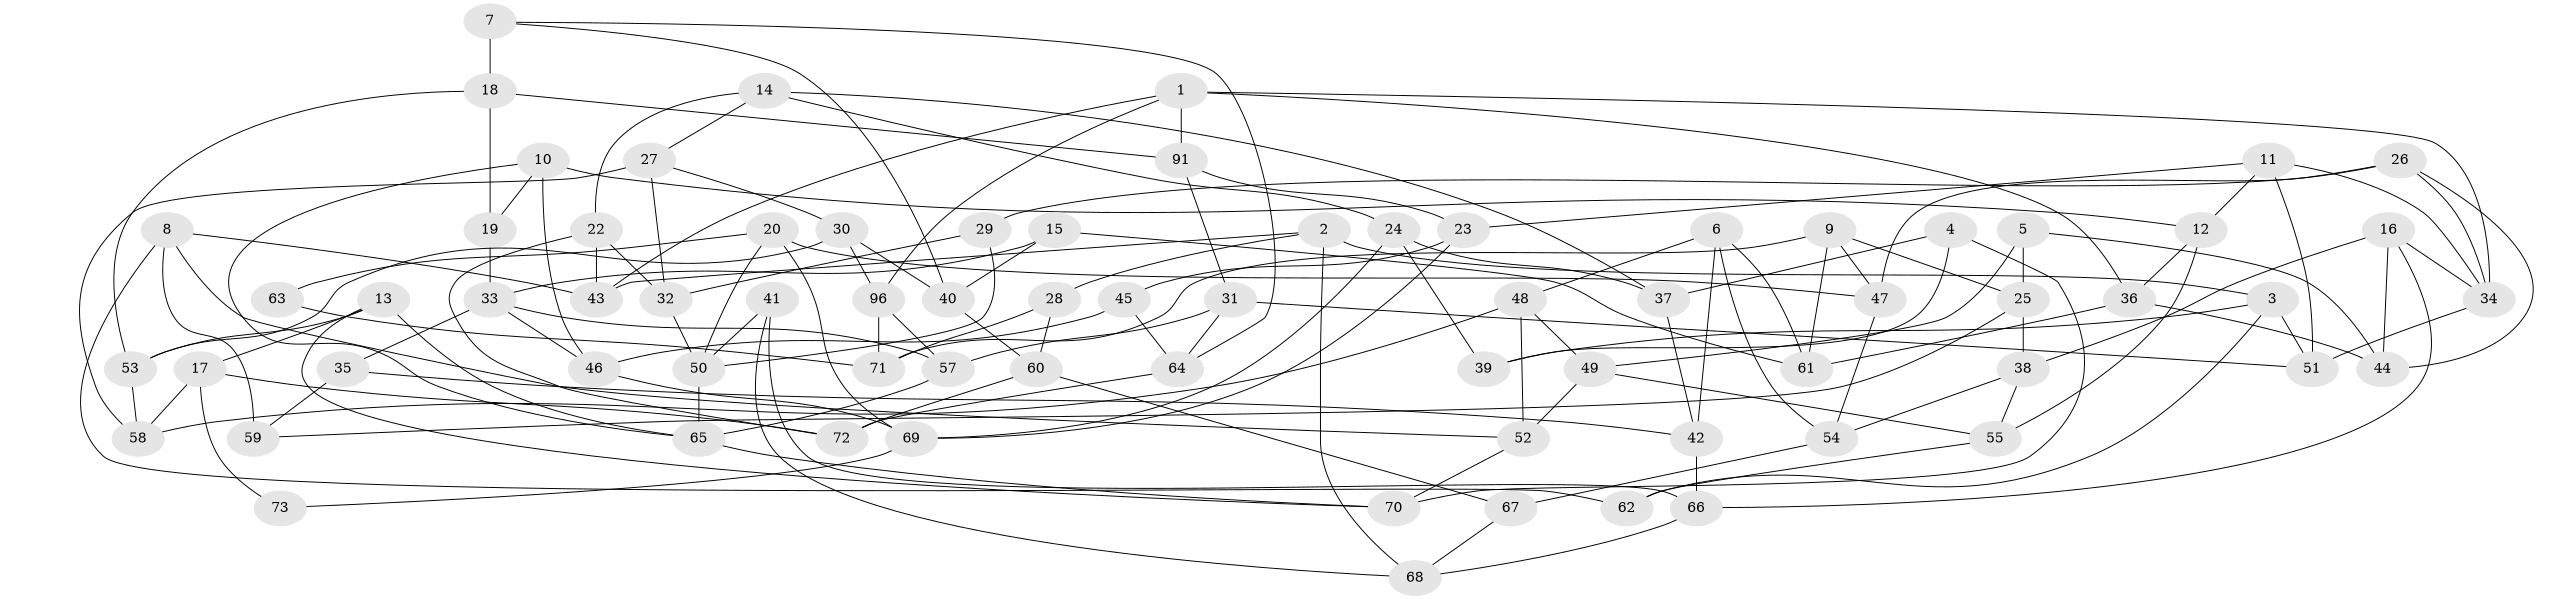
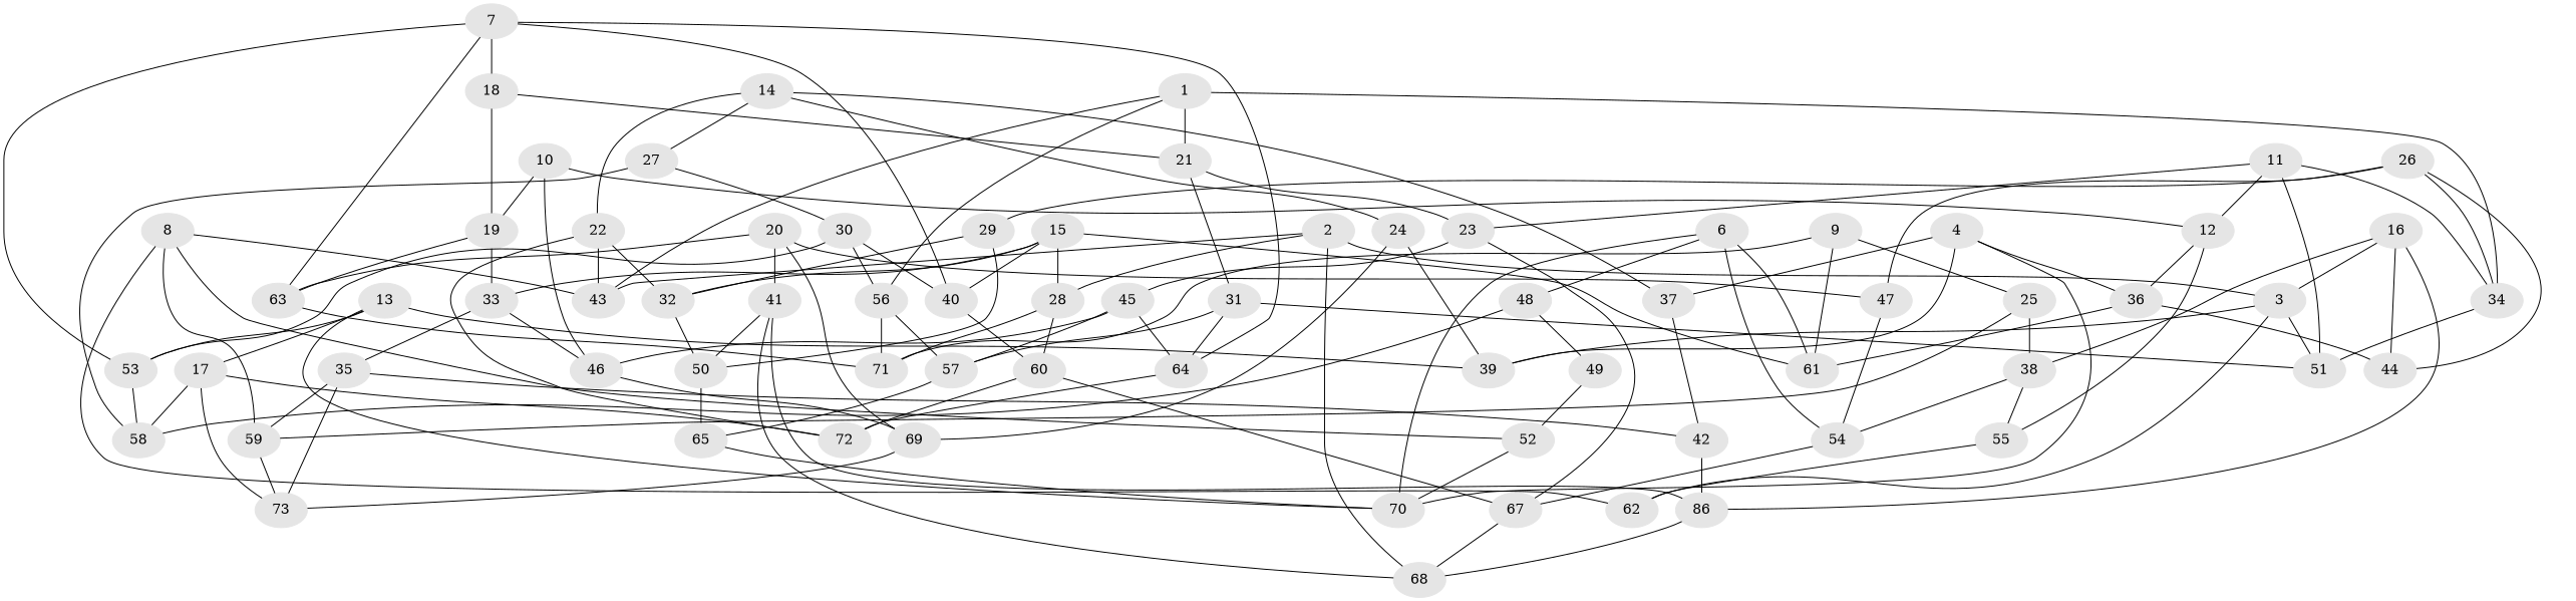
  graph {
    node [color=gray90 style=filled]
    1
-   21 [label=91]
+   21
    34
    43
-   56 [label=96]
+   56
    23
    31
    51
    71
    57
    2
    3
    28
    68
    39
    62
    60
    4
    36
    37
    70
    44
    61
    42
-   5
    25
    49
    59
    38
    29
    32
    50
    52
    55
    6
    48
    54
-   66
+   66 [label=86]
    58
    67
    7
    18
    40
    63
    64
    19
    53
    72
    8
    73
    9
    47
    10
    12
    46
    65
    33
    69
    11
    45
    13
    17
    14
    22
    24
    27
    30
    15
    35
    16
    20
    41
    26
    1 -- 21
    1 -- 34
    1 -- 43
    1 -- 56
    21 -- 23
    21 -- 31
    34 -- 51
    56 -- 71
    56 -- 57
-   23 -- 69
+   23 -- 67
    23 -- 45
    31 -- 51
    31 -- 57
    31 -- 64
    57 -- 65
    2 -- 43
    2 -- 3
    2 -- 28
    2 -- 68
    3 -- 51
    3 -- 39
    3 -- 62
    28 -- 71
    28 -- 60
    60 -- 67
    60 -- 72
    4 -- 39
-   1 -- 36
+   4 -- 36
    4 -- 37
    4 -- 70
    36 -- 44
    36 -- 61
    37 -- 42
    42 -- 66
-   5 -- 44
-   5 -- 25
-   5 -- 49
    25 -- 59
    25 -- 38
    49 -- 52
-   49 -- 55
+   59 -- 73
    38 -- 55
    38 -- 54
    29 -- 32
    29 -- 50
    32 -- 50
    50 -- 65
    52 -- 70
    55 -- 62
    6 -- 61
-   6 -- 42
+   6 -- 70
    6 -- 48
    6 -- 54
    48 -- 49
-   48 -- 52
    48 -- 58
    54 -- 67
    66 -- 68
    67 -- 68
    7 -- 18
    7 -- 40
+   7 -- 63
    7 -- 64
    18 -- 21
    18 -- 19
-   18 -- 53
+   7 -- 53
    40 -- 60
    63 -- 71
    64 -- 72
+   19 -- 63
    19 -- 33
    53 -- 58
    8 -- 43
    8 -- 62
    8 -- 59
    8 -- 52
    9 -- 71
    9 -- 61
    9 -- 25
-   9 -- 47
    47 -- 54
    10 -- 19
    10 -- 12
    10 -- 46
-   10 -- 65
    12 -- 36
    12 -- 55
    46 -- 69
    65 -- 70
    33 -- 46
    33 -- 35
    69 -- 73
    11 -- 34
    11 -- 23
    11 -- 51
    11 -- 12
-   33 -- 57
+   45 -- 57
    45 -- 64
    45 -- 46
-   13 -- 65
+   13 -- 39
    13 -- 70
    13 -- 53
    13 -- 17
    17 -- 58
    17 -- 72
    17 -- 73
    14 -- 37
    14 -- 22
    14 -- 24
    14 -- 27
    22 -- 43
    22 -- 32
    22 -- 72
    24 -- 39
-   24 -- 37
    24 -- 69
-   27 -- 32
+   15 -- 32
    27 -- 58
    27 -- 30
    30 -- 56
    30 -- 40
    30 -- 53
+   15 -- 28
    15 -- 61
    15 -- 40
    15 -- 33
    35 -- 42
    35 -- 59
-   16 -- 34
+   35 -- 73
+   16 -- 3
    16 -- 44
    16 -- 38
    16 -- 66
    20 -- 63
    20 -- 47
    20 -- 69
-   20 -- 50
+   20 -- 41
    41 -- 68
    41 -- 50
    41 -- 66
    26 -- 34
    26 -- 44
    26 -- 29
    26 -- 47
  }
